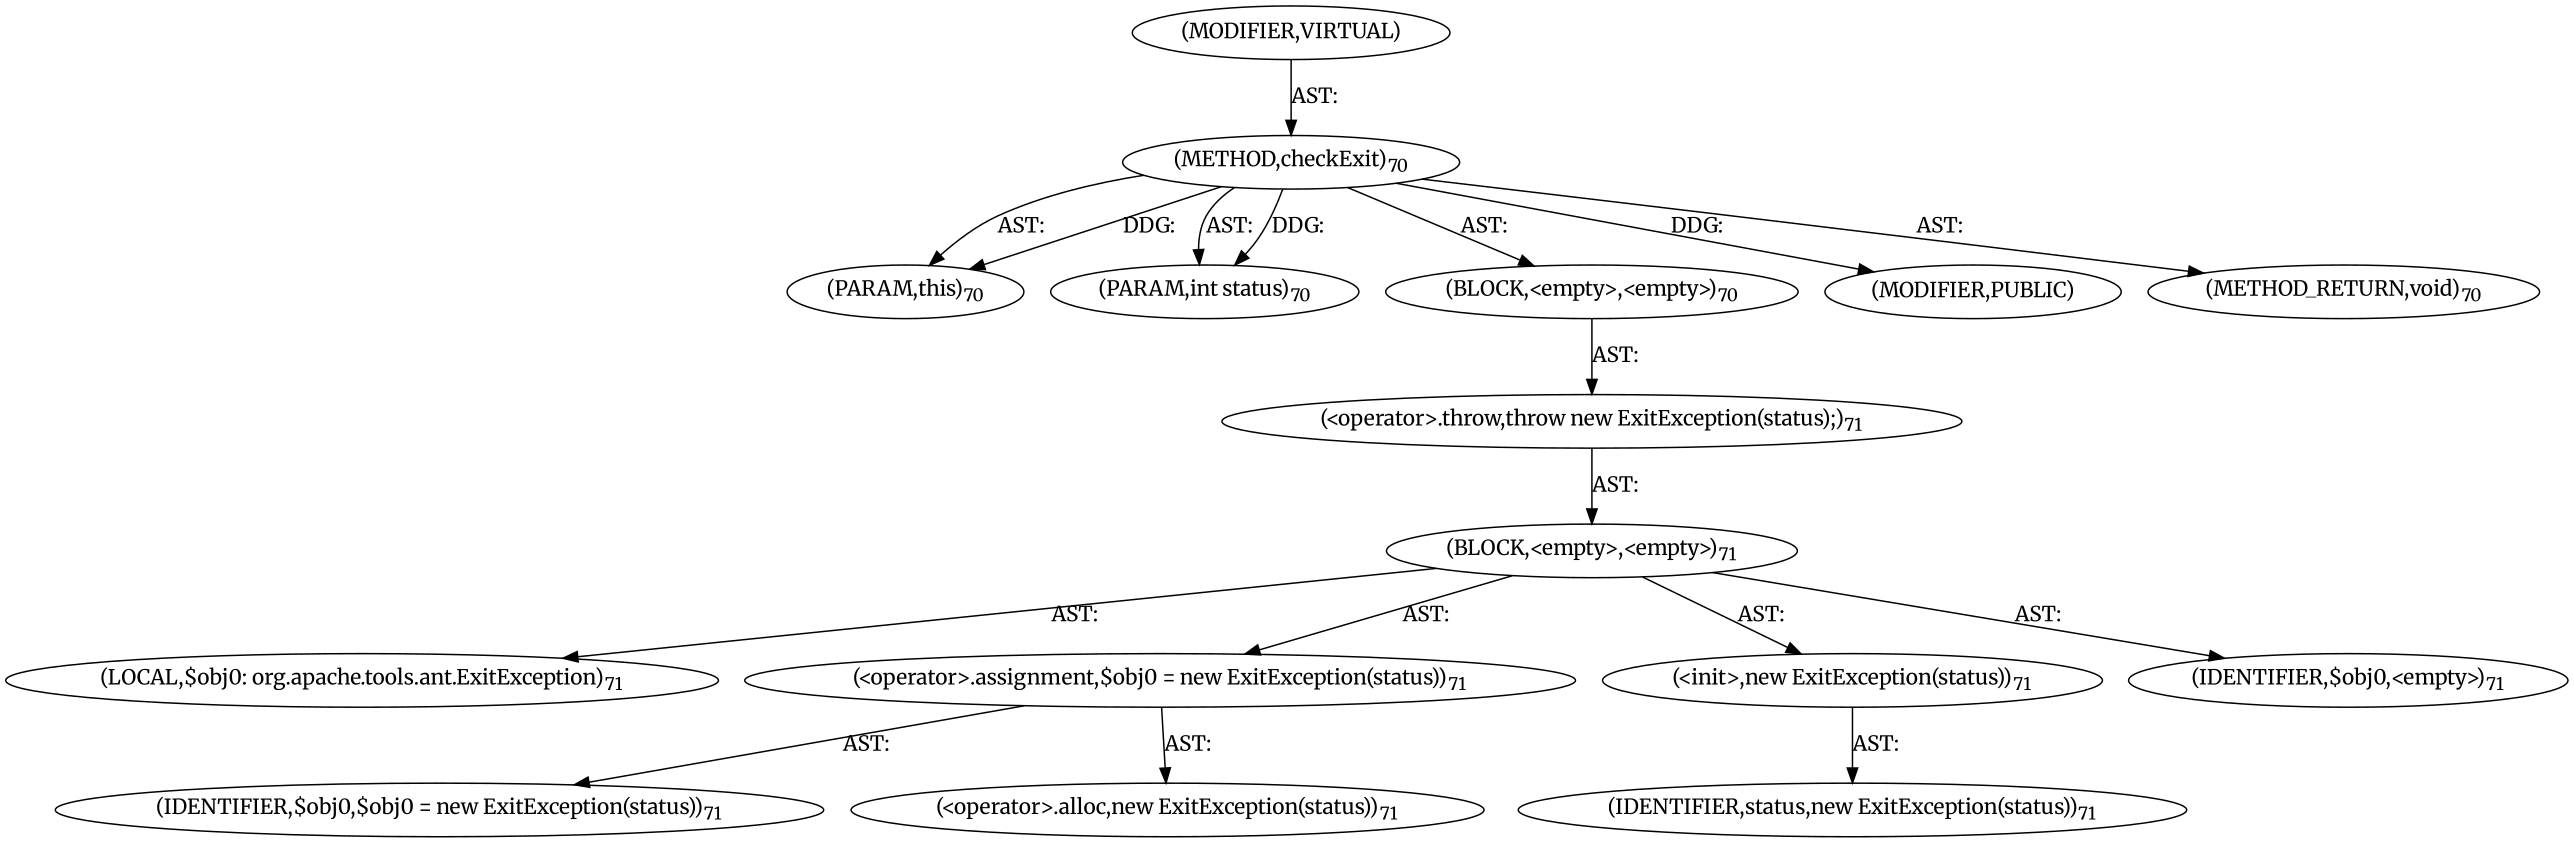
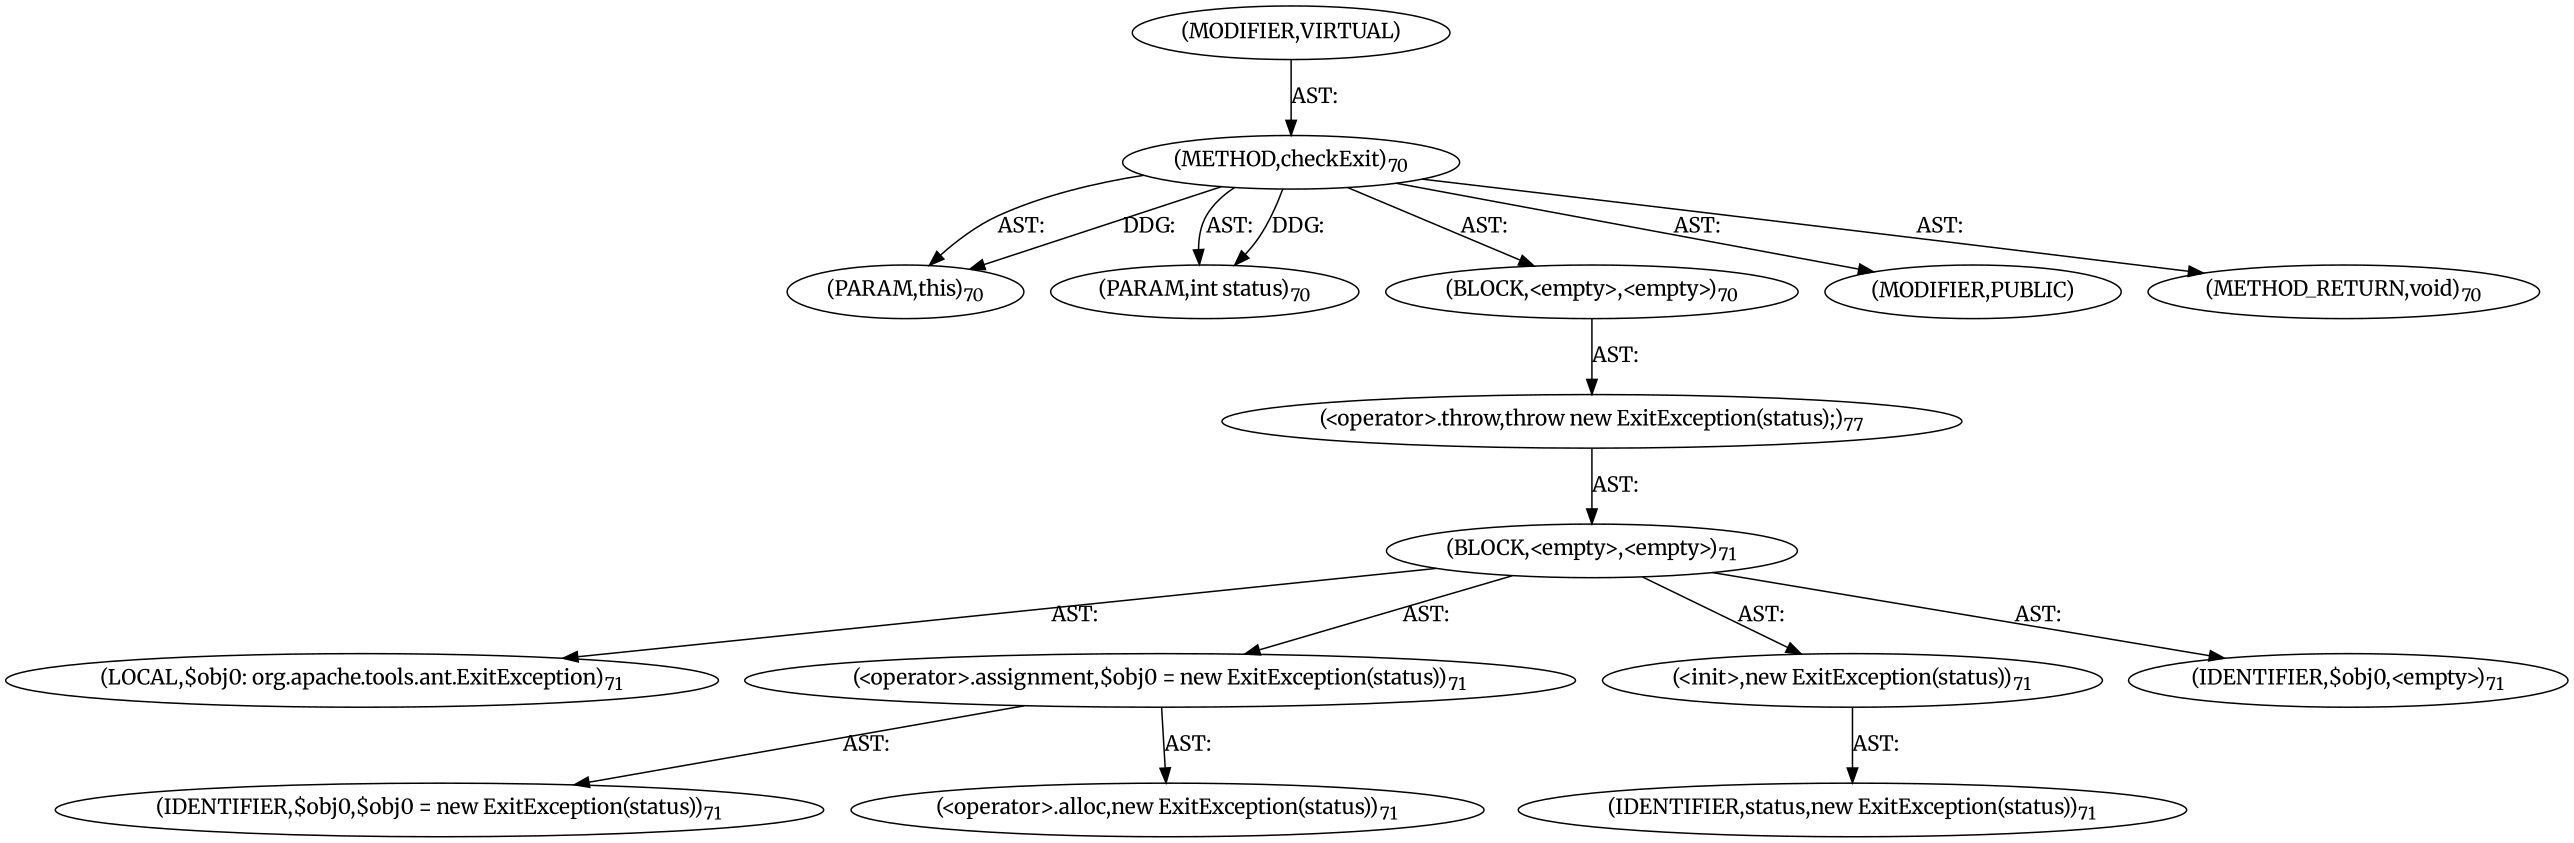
  digraph {
    fontname=Merriweather
    node [fontname=Merriweather]
    edge [fontname=Merriweather]
    n1 [label=<(METHOD,checkExit)<SUB>70</SUB>>]
    n2 [label=<(PARAM,this)<SUB>70</SUB>>]
    n3 [label=<(PARAM,int status)<SUB>70</SUB>>]
    n4 [label=<(BLOCK,&lt;empty&gt;,&lt;empty&gt;)<SUB>70</SUB>>]
    n5 [label=<(MODIFIER,PUBLIC)>]
    n6 [label=<(METHOD_RETURN,void)<SUB>70</SUB>>]
-   n7 [label=<(&lt;operator&gt;.throw,throw new ExitException(status);)<SUB>71</SUB>>]
+   n7 [label=<(&lt;operator&gt;.throw,throw new ExitException(status);)<SUB>77</SUB>>]
    n8 [label=<(MODIFIER,VIRTUAL)>]
    n9 [label=<(BLOCK,&lt;empty&gt;,&lt;empty&gt;)<SUB>71</SUB>>]
    n10 [label=<(LOCAL,$obj0: org.apache.tools.ant.ExitException)<SUB>71</SUB>>]
    n11 [label=<(&lt;operator&gt;.assignment,$obj0 = new ExitException(status))<SUB>71</SUB>>]
    n12 [label=<(&lt;init&gt;,new ExitException(status))<SUB>71</SUB>>]
    n13 [label=<(IDENTIFIER,$obj0,&lt;empty&gt;)<SUB>71</SUB>>]
    n14 [label=<(IDENTIFIER,$obj0,$obj0 = new ExitException(status))<SUB>71</SUB>>]
    n15 [label=<(&lt;operator&gt;.alloc,new ExitException(status))<SUB>71</SUB>>]
    n16 [label=<(IDENTIFIER,status,new ExitException(status))<SUB>71</SUB>>]
    n1 -> n2 [label="AST: "]
    n1 -> n2 [label="DDG: "]
    n1 -> n3 [label="AST: "]
    n1 -> n3 [label="DDG: "]
    n1 -> n4 [label="AST: "]
-   n1 -> n5 [label="DDG: "]
+   n1 -> n5 [label="AST: "]
    n1 -> n6 [label="AST: "]
    n4 -> n7 [label="AST: "]
    n7 -> n9 [label="AST: "]
    n8 -> n1 [label="AST: "]
    n9 -> n10 [label="AST: "]
    n9 -> n11 [label="AST: "]
    n9 -> n12 [label="AST: "]
    n9 -> n13 [label="AST: "]
    n11 -> n14 [label="AST: "]
    n11 -> n15 [label="AST: "]
    n12 -> n16 [label="AST: "]
  }
